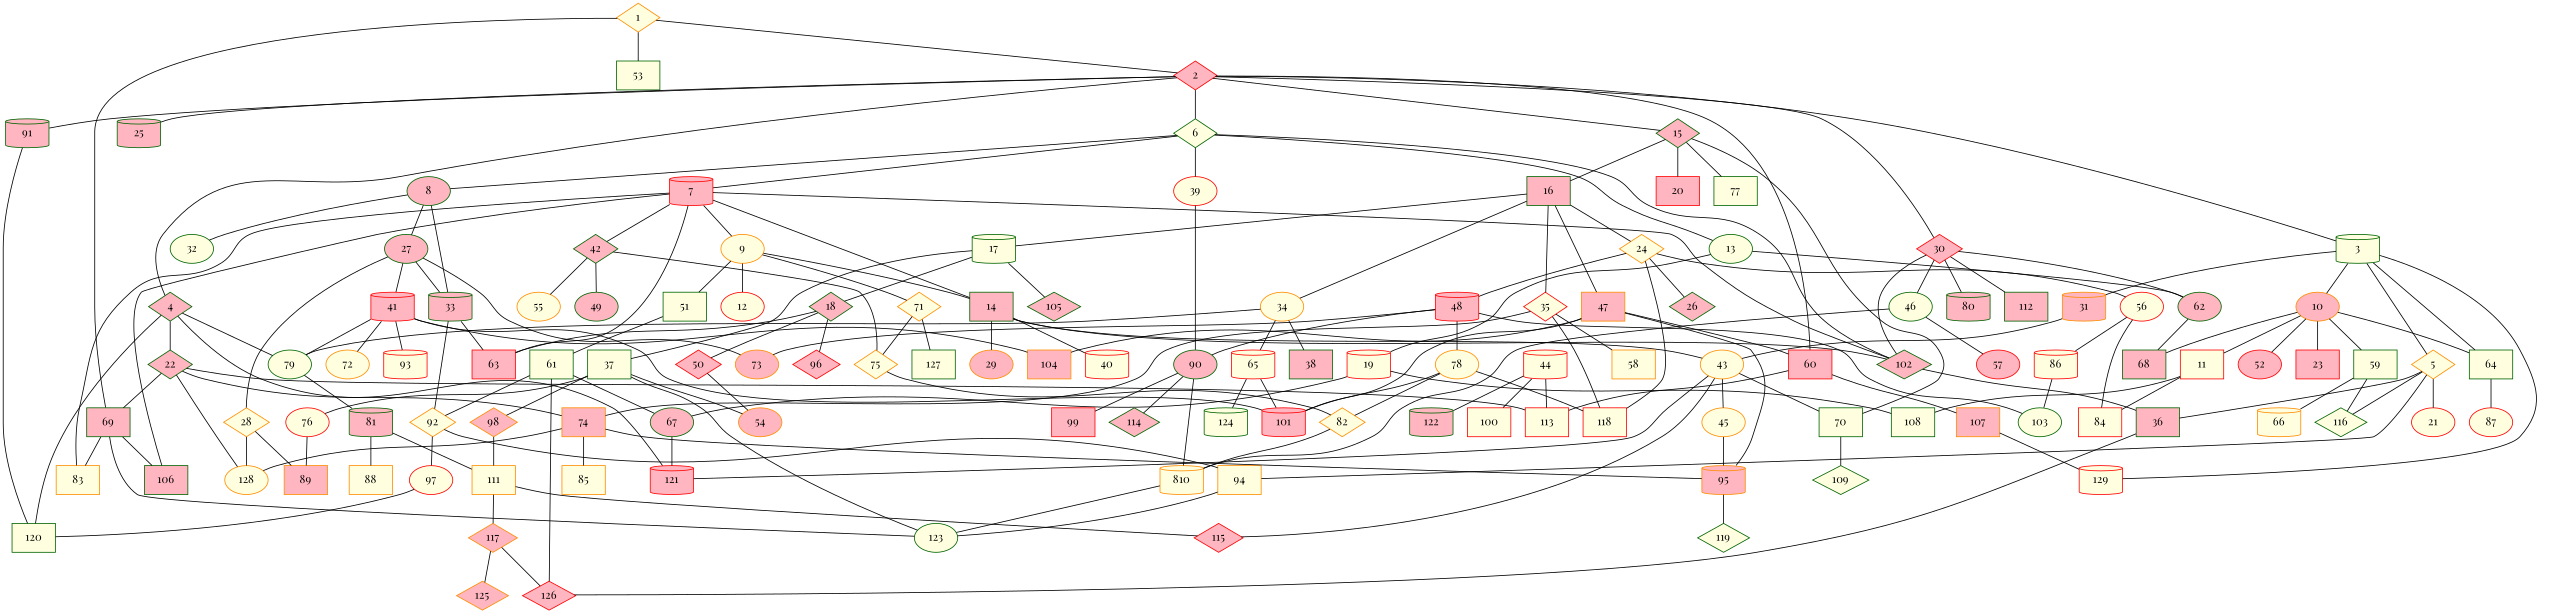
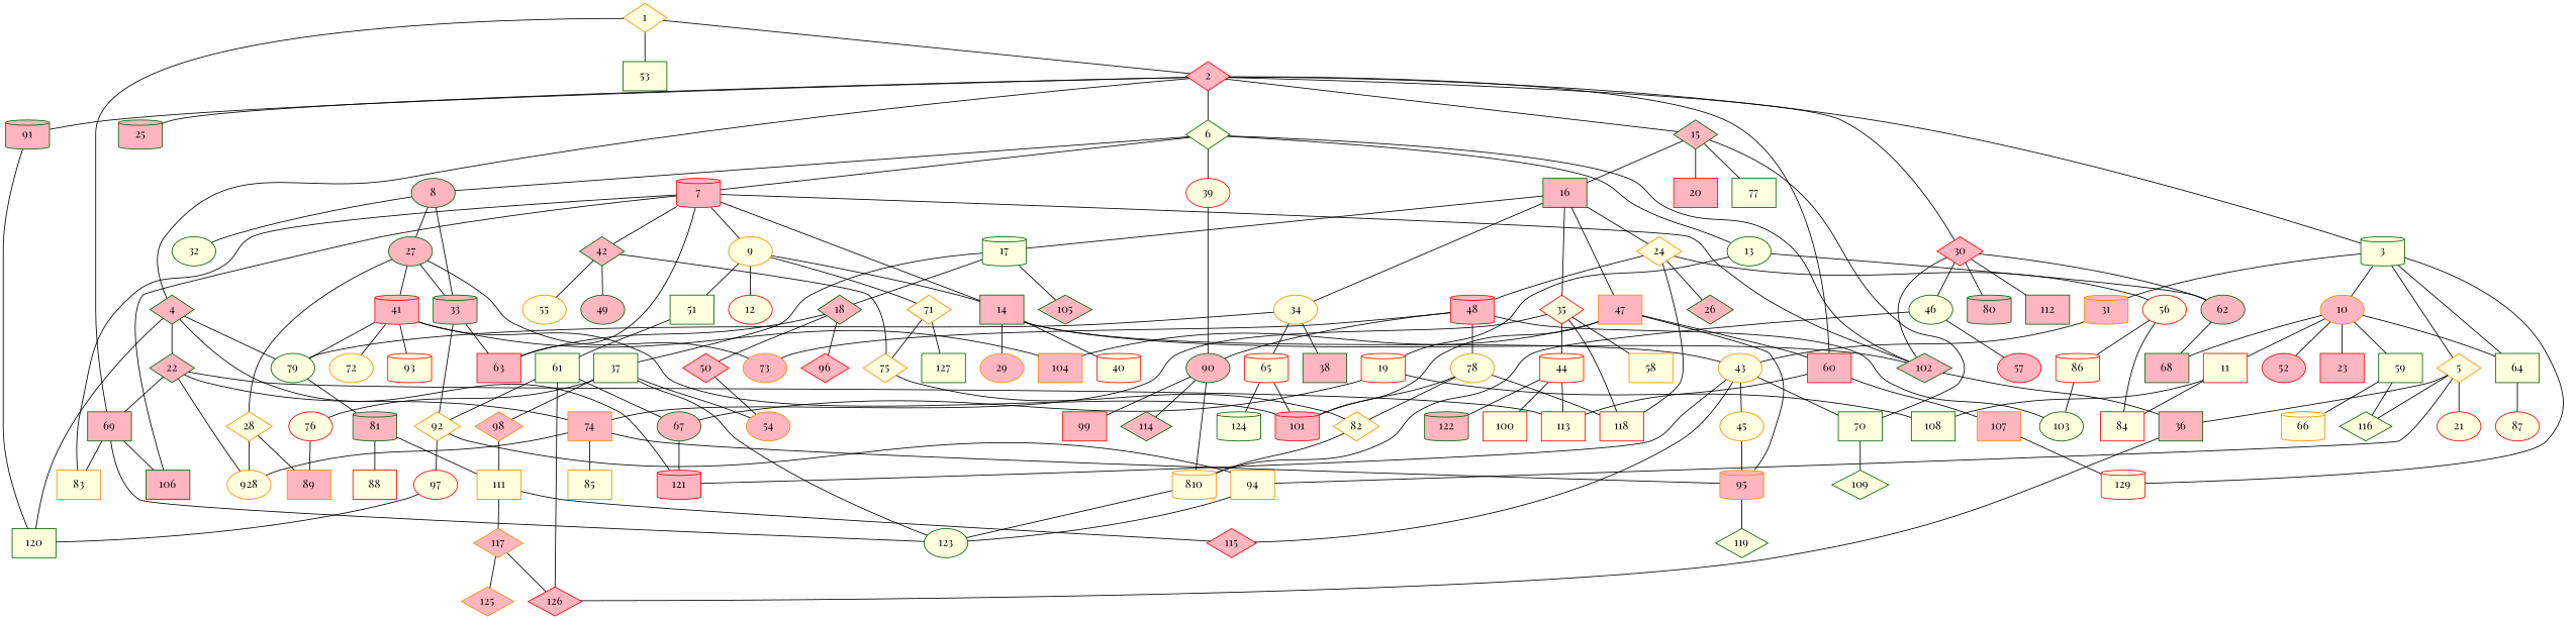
  graph {
    fontname="Playfair Display"
    node [color=darkgreen fillcolor=lightyellow fontname="Playfair Display" shape=box style=filled]
    edge [fontname="Playfair Display"]
    1 [color=darkorange shape=diamond]
    2 [color=red fillcolor=lightpink shape=diamond]
    53
    69 [fillcolor=lightpink]
    3 [shape=cylinder]
    4 [fillcolor=lightpink shape=diamond]
    6 [shape=diamond]
    15 [fillcolor=lightpink shape=diamond]
    25 [fillcolor=lightpink shape=cylinder]
    30 [color=red fillcolor=lightpink shape=diamond]
    60 [color=red fillcolor=lightpink]
    91 [fillcolor=lightpink shape=cylinder]
    83 [color=darkorange]
    106 [fillcolor=lightpink]
    123 [shape=ellipse]
    5 [color=darkorange shape=diamond]
    10 [color=darkorange fillcolor=lightpink shape=ellipse]
    31 [color=darkorange fillcolor=lightpink shape=cylinder]
    64
    129 [color=red shape=cylinder]
    22 [fillcolor=lightpink shape=diamond]
    79 [shape=ellipse]
    120
    121 [color=red fillcolor=lightpink shape=cylinder]
    7 [color=red fillcolor=lightpink shape=cylinder]
    8 [fillcolor=lightpink shape=ellipse]
    13 [shape=ellipse]
    39 [color=red shape=ellipse]
    102 [fillcolor=lightpink shape=diamond]
    16 [fillcolor=lightpink]
    20 [color=red fillcolor=lightpink]
    70
    77
    62 [fillcolor=lightpink shape=ellipse]
    46 [shape=ellipse]
    80 [fillcolor=lightpink shape=cylinder]
    112 [fillcolor=lightpink]
    113 [color=red]
    107 [color=darkorange fillcolor=lightpink]
    21 [color=red shape=ellipse]
    36 [fillcolor=lightpink]
    94 [color=darkorange]
    116 [shape=diamond]
    11 [color=red]
    23 [color=red fillcolor=lightpink]
    52 [color=red fillcolor=lightpink shape=ellipse]
    59
    68 [fillcolor=lightpink]
    43 [color=darkorange shape=ellipse]
    87 [color=red shape=ellipse]
    74 [color=darkorange fillcolor=lightpink]
-   128 [color=darkorange shape=ellipse]
+   128 [color=darkorange shape=ellipse label=928]
    81 [fillcolor=lightpink shape=cylinder]
    126 [color=red fillcolor=lightpink shape=diamond]
    9 [color=darkorange shape=ellipse]
    14 [fillcolor=lightpink]
    42 [fillcolor=lightpink shape=diamond]
    63 [color=red fillcolor=lightpink]
    27 [fillcolor=lightpink shape=ellipse]
    32 [shape=ellipse]
    33 [fillcolor=lightpink shape=cylinder]
    19 [color=red shape=cylinder]
    90 [fillcolor=lightpink shape=ellipse]
    12 [color=red shape=ellipse]
    51
    71 [color=darkorange shape=diamond]
    29 [color=darkorange fillcolor=lightpink shape=ellipse]
    40 [color=red shape=cylinder]
    49 [fillcolor=lightpink shape=ellipse]
    55 [color=darkorange shape=ellipse]
    75 [color=darkorange shape=diamond]
    28 [color=darkorange shape=diamond]
    41 [color=red fillcolor=lightpink shape=cylinder]
    73 [color=darkorange fillcolor=lightpink shape=ellipse]
    92 [color=darkorange shape=diamond]
    61
    127
    84 [color=red]
    108
    66 [color=darkorange shape=cylinder]
    67 [fillcolor=lightpink shape=ellipse]
    45 [color=darkorange shape=ellipse]
    115 [color=red fillcolor=lightpink shape=diamond]
    17 [shape=cylinder]
    24 [color=darkorange shape=diamond]
    34 [color=darkorange shape=ellipse]
    35 [color=red shape=diamond]
    47 [color=darkorange fillcolor=lightpink]
    109 [shape=diamond]
    18 [fillcolor=lightpink shape=diamond]
    37
    105 [fillcolor=lightpink shape=diamond]
    26 [fillcolor=lightpink shape=diamond]
    48 [color=red fillcolor=lightpink shape=cylinder]
    56 [color=red shape=ellipse]
    118 [color=red]
    38 [fillcolor=lightpink]
    65 [color=red shape=cylinder]
    44 [color=red shape=cylinder]
    58 [color=darkorange]
    101 [color=red fillcolor=lightpink shape=cylinder]
    104 [color=darkorange fillcolor=lightpink]
    95 [color=darkorange fillcolor=lightpink shape=cylinder]
    50 [color=red fillcolor=lightpink shape=diamond]
    96 [color=red fillcolor=lightpink shape=diamond]
    54 [color=darkorange fillcolor=lightpink shape=ellipse]
    76 [color=red shape=ellipse]
    98 [color=darkorange fillcolor=lightpink shape=diamond]
    85 [color=darkorange]
    78 [color=darkorange shape=ellipse]
    103 [shape=ellipse]
    86 [color=red shape=cylinder]
    89 [color=darkorange fillcolor=lightpink]
    72 [color=darkorange shape=ellipse]
    93 [color=red shape=cylinder]
    57 [color=red fillcolor=lightpink shape=ellipse]
    n117 [color=darkorange label=810 shape=cylinder]
    97 [color=red shape=ellipse]
    124 [shape=cylinder]
    100 [color=red]
    122 [fillcolor=lightpink shape=cylinder]
    111 [color=darkorange]
    99 [color=red fillcolor=lightpink]
    114 [fillcolor=lightpink shape=diamond]
    82 [color=darkorange shape=diamond]
    119 [shape=diamond]
-   88 [color=darkorange]
+   88 [color=red]
    117 [color=darkorange fillcolor=lightpink shape=diamond]
    125 [color=darkorange fillcolor=lightpink shape=diamond]
    1 -- 2
    1 -- 53
    1 -- 69
    2 -- 3
    2 -- 4
    2 -- 6
    2 -- 15
    2 -- 25
    2 -- 30
    2 -- 60
    2 -- 91
    69 -- 83
    69 -- 106
    69 -- 123
    3 -- 5
    3 -- 10
    3 -- 31
    3 -- 64
    3 -- 129
    4 -- 22
    4 -- 79
    4 -- 120
    4 -- 121
    6 -- 7
    6 -- 8
    6 -- 13
    6 -- 39
    6 -- 102
    15 -- 16
    15 -- 20
    15 -- 70
    15 -- 77
    30 -- 102
    30 -- 62
    30 -- 46
    30 -- 80
    30 -- 112
    60 -- 113
    60 -- 107
    91 -- 120
    5 -- 21
    5 -- 36
    5 -- 94
    5 -- 116
    10 -- 64
    10 -- 11
    10 -- 23
    10 -- 52
    10 -- 59
    10 -- 68
    31 -- 43
    64 -- 87
    22 -- 69
    22 -- 113
    22 -- 74
    22 -- 128
    79 -- 81
    7 -- 83
    7 -- 106
    7 -- 102
    7 -- 9
    7 -- 14
    7 -- 42
    7 -- 63
    8 -- 27
    8 -- 32
    8 -- 33
    13 -- 62
    13 -- 19
    39 -- 90
    102 -- 36
    16 -- 17
    16 -- 24
    16 -- 34
    16 -- 35
    16 -- 47
    70 -- 109
    62 -- 68
    46 -- 57
    46 -- n117
    107 -- 129
    36 -- 126
    94 -- 123
    11 -- 84
    11 -- 108
    59 -- 116
    59 -- 66
    43 -- 121
    43 -- 70
    43 -- 45
    43 -- 115
    74 -- 128
    74 -- 95
    74 -- 85
    81 -- 111
    81 -- 88
    9 -- 14
    9 -- 12
    9 -- 51
    9 -- 71
    14 -- 102
    14 -- 43
    14 -- 29
    14 -- 40
    42 -- 49
    42 -- 55
    42 -- 75
    27 -- 33
    27 -- 28
    27 -- 41
    27 -- 73
    33 -- 63
    33 -- 92
    19 -- 108
    19 -- 67
    90 -- n117
    90 -- 99
    90 -- 114
    51 -- 61
    71 -- 75
    71 -- 127
    75 -- 82
    28 -- 128
    28 -- 89
    41 -- 79
    41 -- 101
    41 -- 104
    41 -- 72
    41 -- 93
    92 -- 94
    92 -- 97
    61 -- 126
    61 -- 92
    61 -- 67
    67 -- 121
    45 -- 95
    17 -- 18
    17 -- 37
    17 -- 105
    24 -- 26
    24 -- 48
    24 -- 56
    24 -- 118
    34 -- 79
    34 -- 38
    34 -- 65
    35 -- 74
    35 -- 118
+   35 -- 44
    35 -- 58
    47 -- 60
    47 -- 101
    47 -- 104
    47 -- 95
    18 -- 63
    18 -- 50
    18 -- 96
    37 -- 123
    37 -- 54
    37 -- 76
    37 -- 98
    48 -- 90
    48 -- 73
    48 -- 78
    48 -- 103
    56 -- 84
    56 -- 86
    65 -- 101
    65 -- 124
    44 -- 113
    44 -- 100
    44 -- 122
    95 -- 119
    50 -- 54
    76 -- 89
    98 -- 111
    78 -- 118
    78 -- 101
    78 -- 82
    86 -- 103
    n117 -- 123
    97 -- 120
    111 -- 115
    111 -- 117
    82 -- n117
    117 -- 126
    117 -- 125
  }
